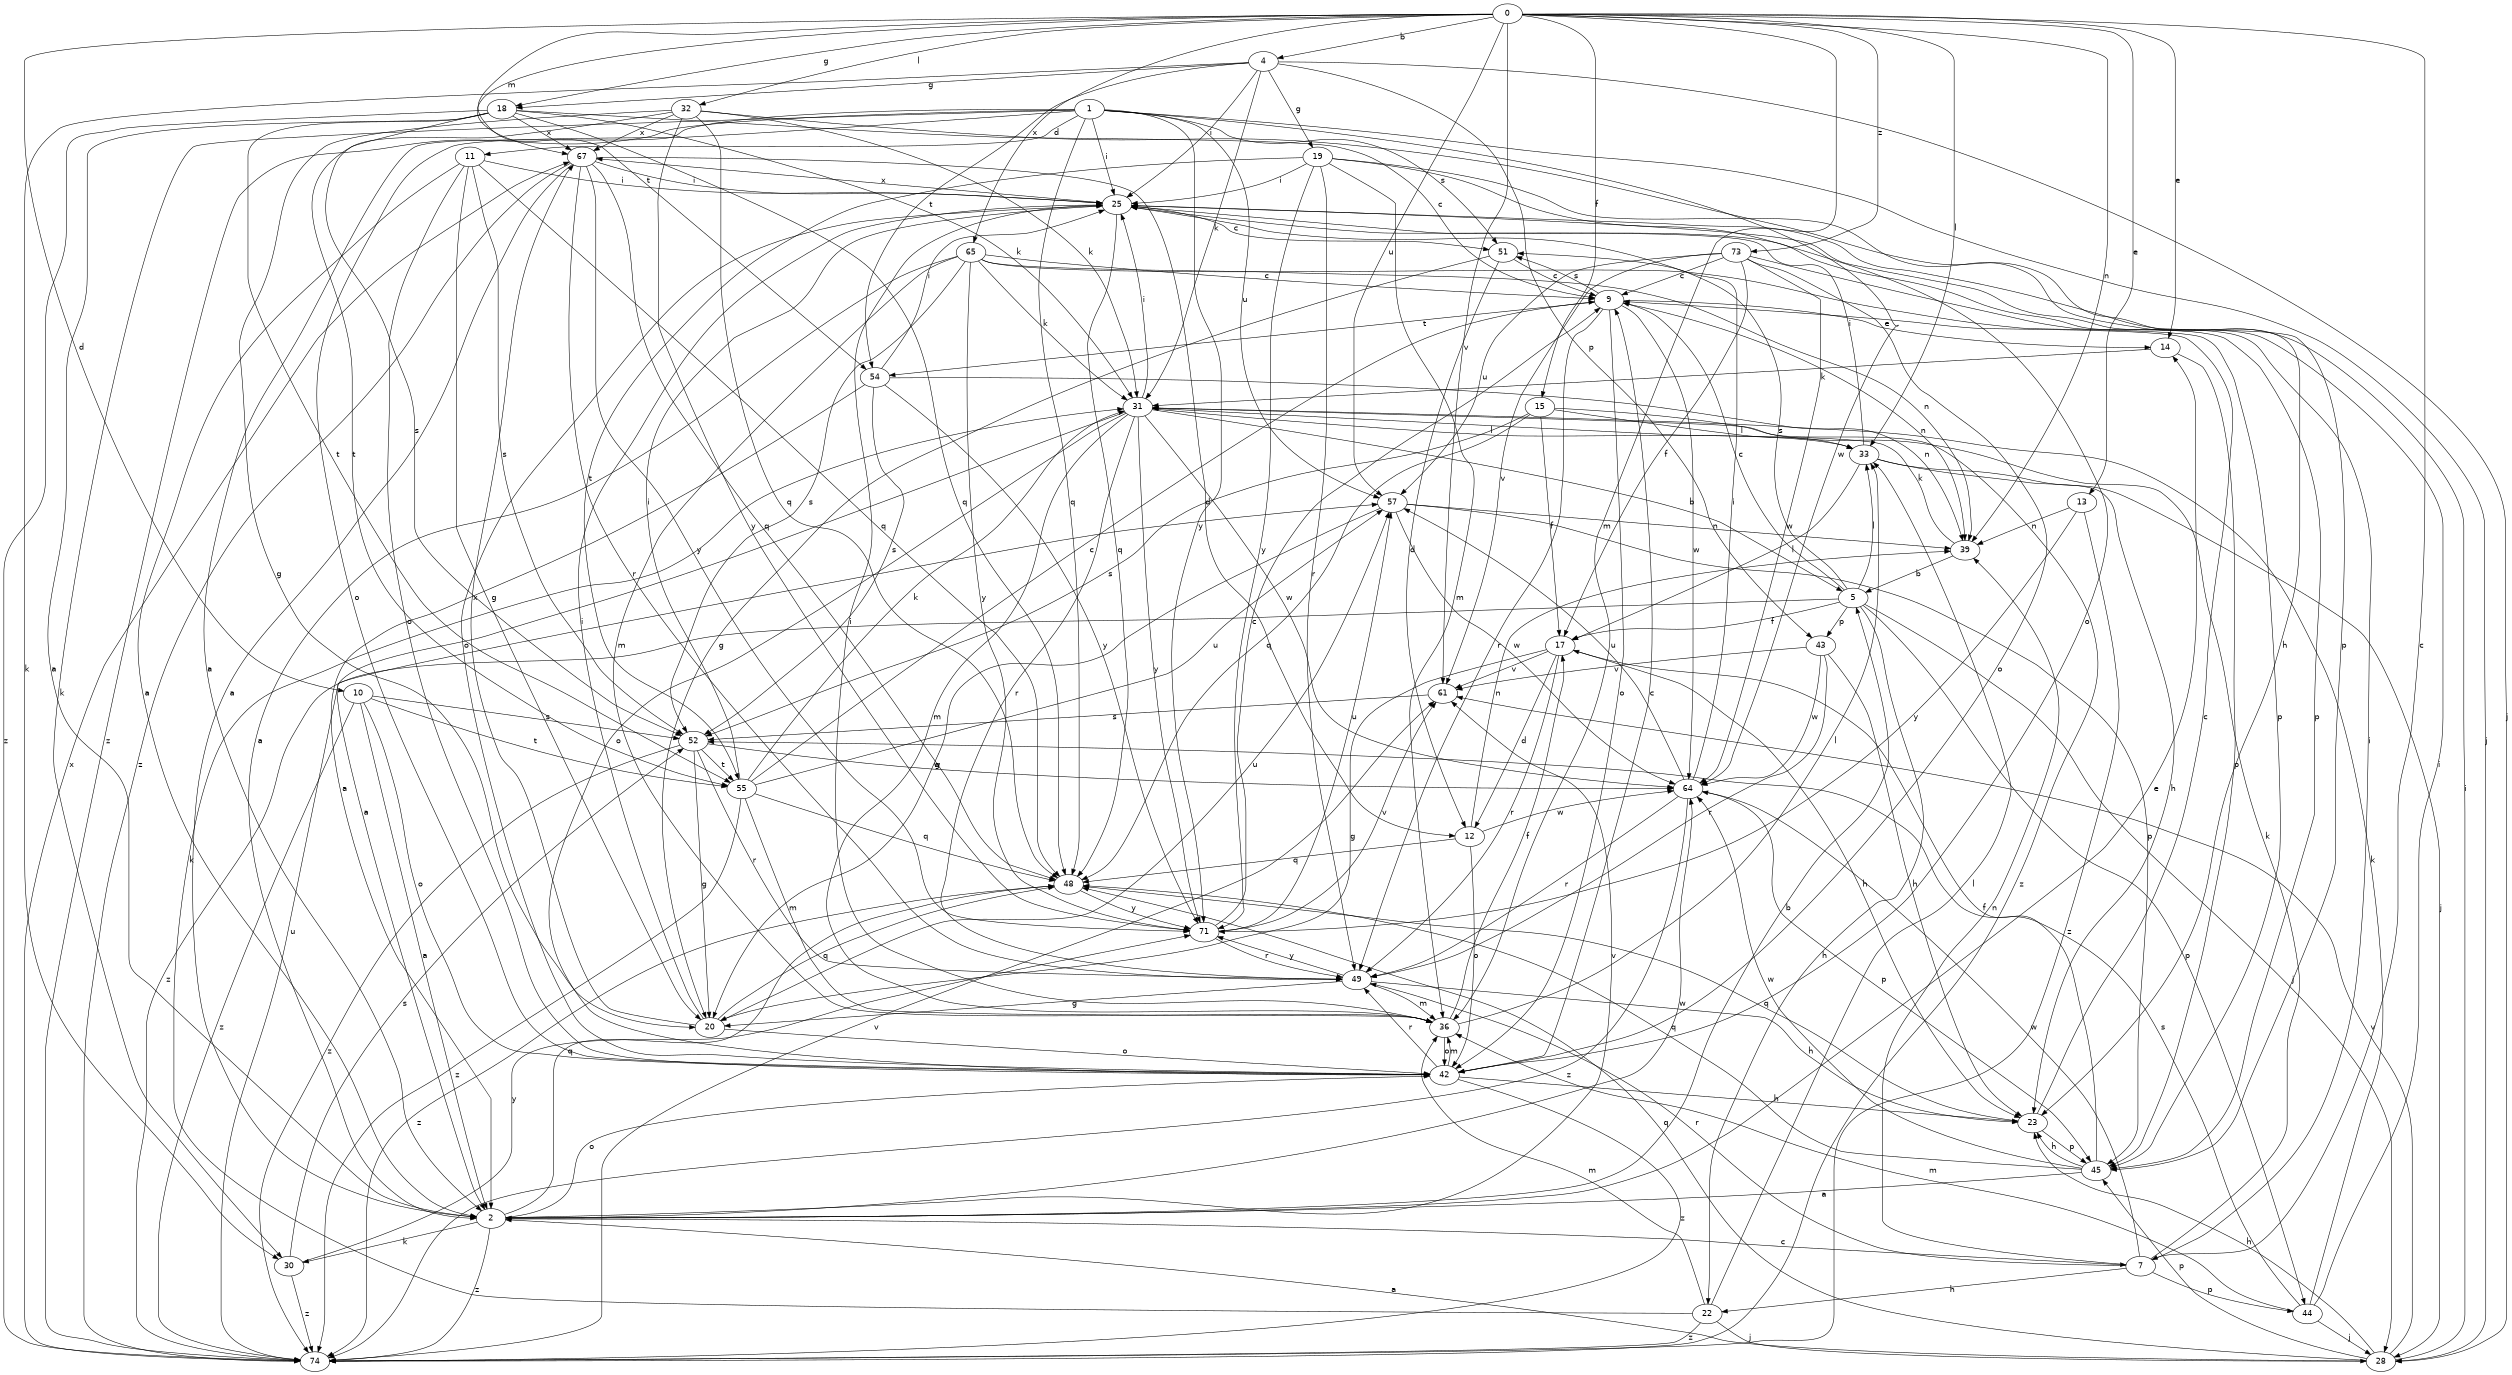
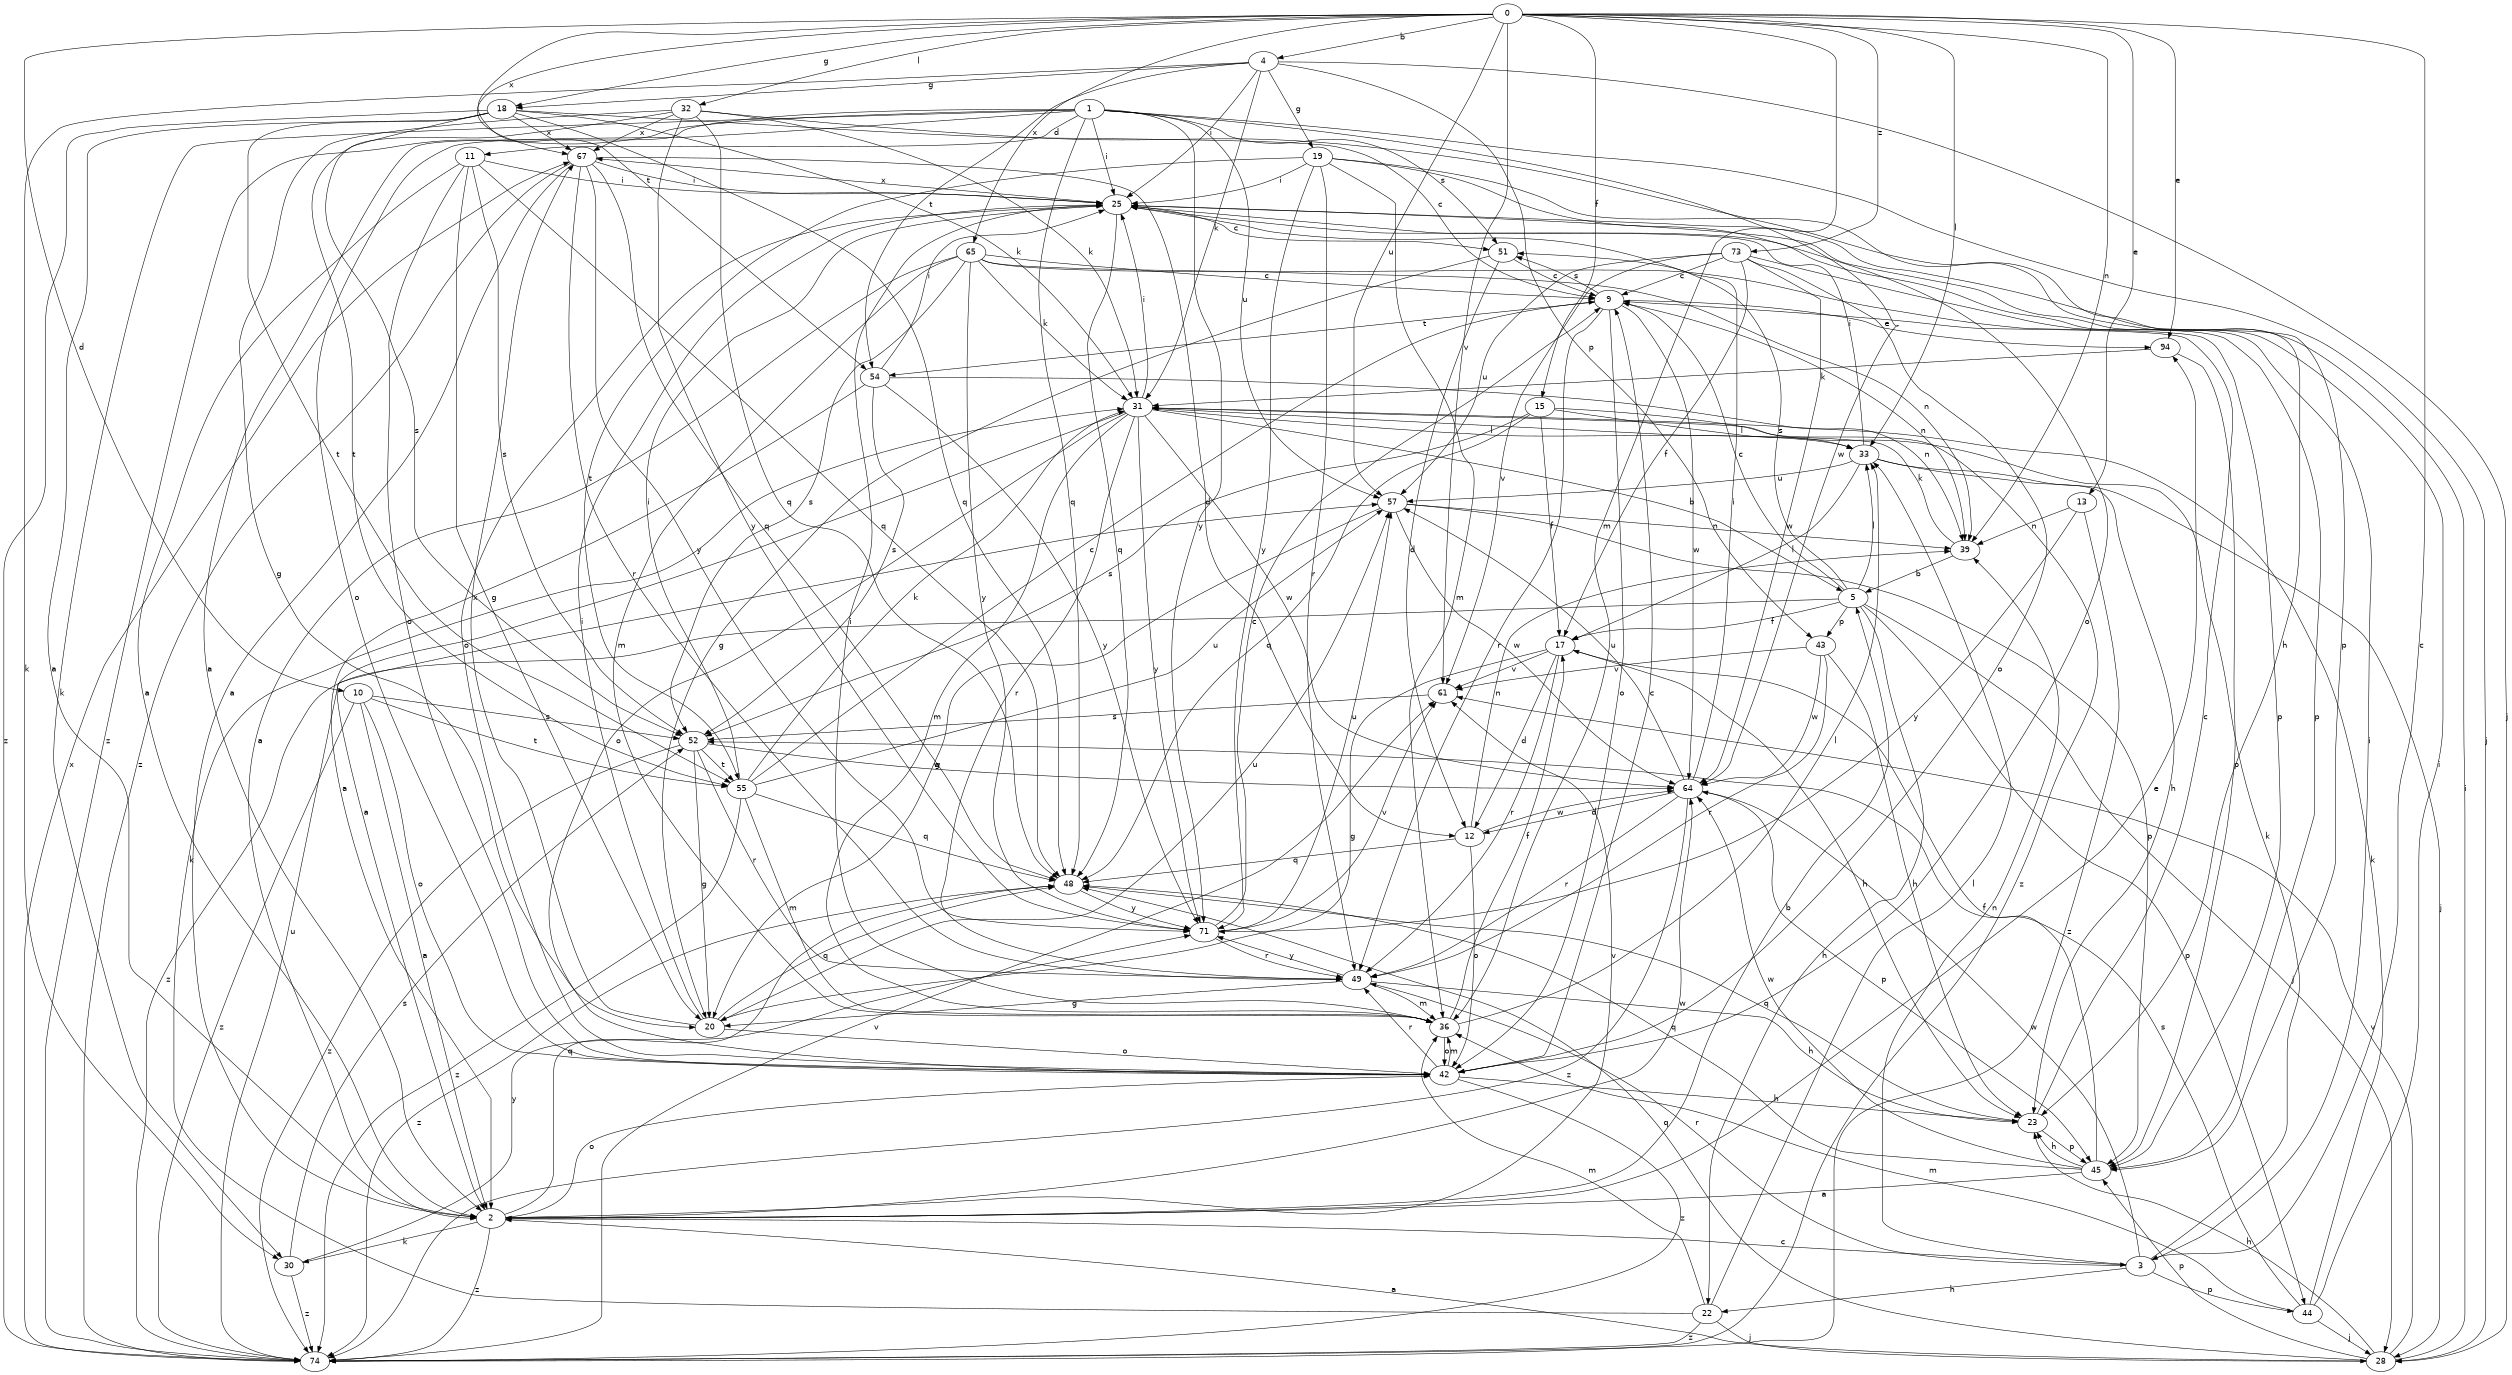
  strict digraph {
    fontname="DejaVu Sans"
    node [fontname="DejaVu Sans"]
    edge [fontname="DejaVu Sans"]
    0
    4
-   7
+   7 [label=3]
    10
    13
-   14
+   14 [label=94]
    15
    18
    32
    33
    36
    39
    54
    57
    61
    65
    67
    73
    25
    28
    30
    19
    31
    43
    64
    22
    44
    49
    2
    42
    74
    52
    55
    71
    45
    48
    17
    9
    20
    23
    5
    12
    1
    11
    51
    0 -> 4 [label=b]
    0 -> 7 [label=c]
    0 -> 10 [label=d]
    0 -> 13 [label=e]
    0 -> 14 [label=e]
    0 -> 15 [label=f]
    0 -> 18 [label=g]
    0 -> 32 [label=l]
    0 -> 33 [label=l]
    0 -> 36 [label=m]
    0 -> 39 [label=n]
    0 -> 54 [label=t]
    0 -> 57 [label=u]
    0 -> 61 [label=v]
    0 -> 65 [label=x]
-   0 -> 67 [label=m]
+   0 -> 67 [label=x]
    0 -> 73 [label=z]
    4 -> 18 [label=g]
    4 -> 54 [label=t]
    4 -> 25 [label=i]
    4 -> 28 [label=j]
    4 -> 30 [label=k]
    4 -> 19 [label=g]
    4 -> 31 [label=k]
    4 -> 43 [label=p]
    7 -> 39 [label=n]
    7 -> 25 [label=i]
    7 -> 31 [label=k]
    7 -> 64 [label=w]
    7 -> 22 [label=h]
    7 -> 44 [label=p]
    7 -> 49 [label=r]
    10 -> 2 [label=a]
    10 -> 42 [label=o]
    10 -> 74 [label=z]
    10 -> 52 [label=s]
    10 -> 55 [label=t]
    13 -> 39 [label=n]
    13 -> 74 [label=z]
    13 -> 71 [label=y]
    14 -> 31 [label=k]
    14 -> 45 [label=p]
    15 -> 33 [label=l]
    15 -> 74 [label=z]
    15 -> 52 [label=s]
    15 -> 48 [label=q]
    15 -> 17 [label=f]
    18 -> 67 [label=x]
    18 -> 31 [label=k]
    18 -> 2 [label=a]
    18 -> 74 [label=z]
    18 -> 52 [label=s]
    18 -> 55 [label=t]
    18 -> 48 [label=q]
    18 -> 9 [label=c]
    32 -> 67 [label=x]
    32 -> 31 [label=k]
    32 -> 55 [label=t]
    32 -> 71 [label=y]
    32 -> 45 [label=p]
    32 -> 48 [label=q]
    32 -> 20 [label=g]
+   33 -> 57 [label=u]
    33 -> 25 [label=i]
    33 -> 28 [label=j]
    33 -> 17 [label=l]
    33 -> 23 [label=h]
    36 -> 33 [label=l]
    36 -> 25 [label=i]
    36 -> 42 [label=o]
    36 -> 17 [label=f]
    39 -> 31 [label=k]
    39 -> 5 [label=b]
    54 -> 39 [label=n]
    54 -> 25 [label=i]
    54 -> 2 [label=a]
    54 -> 52 [label=s]
    54 -> 71 [label=y]
    57 -> 39 [label=n]
    57 -> 64 [label=w]
    57 -> 45 [label=p]
    57 -> 20 [label=g]
    61 -> 52 [label=s]
    65 -> 36 [label=m]
    65 -> 39 [label=n]
    65 -> 31 [label=k]
    65 -> 2 [label=a]
    65 -> 52 [label=s]
    65 -> 71 [label=y]
    65 -> 45 [label=p]
    65 -> 9 [label=c]
    67 -> 25 [label=i]
    67 -> 49 [label=r]
    67 -> 2 [label=a]
    67 -> 74 [label=z]
    67 -> 71 [label=y]
    67 -> 48 [label=q]
    67 -> 12 [label=d]
    73 -> 57 [label=u]
    73 -> 61 [label=v]
    73 -> 64 [label=w]
    73 -> 42 [label=o]
    73 -> 45 [label=p]
    73 -> 17 [label=f]
    73 -> 9 [label=c]
    25 -> 67 [label=x]
    25 -> 42 [label=o]
    25 -> 48 [label=q]
    25 -> 51 [label=c]
    28 -> 61 [label=v]
    28 -> 25 [label=i]
    28 -> 2 [label=a]
    28 -> 45 [label=p]
    28 -> 48 [label=q]
    28 -> 23 [label=h]
    30 -> 74 [label=z]
    30 -> 52 [label=s]
    30 -> 71 [label=y]
    19 -> 36 [label=m]
    19 -> 25 [label=i]
    19 -> 49 [label=r]
    19 -> 42 [label=o]
    19 -> 55 [label=t]
    19 -> 71 [label=y]
    19 -> 23 [label=h]
    31 -> 33 [label=l]
    31 -> 36 [label=m]
    31 -> 25 [label=i]
    31 -> 64 [label=w]
    31 -> 49 [label=r]
    31 -> 2 [label=a]
    31 -> 42 [label=o]
    31 -> 71 [label=y]
    31 -> 5 [label=b]
    43 -> 61 [label=v]
    43 -> 64 [label=w]
    43 -> 49 [label=r]
    43 -> 23 [label=h]
    64 -> 57 [label=u]
    64 -> 25 [label=i]
    64 -> 49 [label=r]
    64 -> 74 [label=z]
    64 -> 45 [label=p]
+   64 -> 12 [label=d]
    22 -> 33 [label=l]
    22 -> 36 [label=m]
    22 -> 28 [label=j]
    22 -> 31 [label=k]
    22 -> 74 [label=z]
    44 -> 36 [label=m]
    44 -> 25 [label=i]
    44 -> 28 [label=j]
    44 -> 31 [label=k]
    44 -> 52 [label=s]
    49 -> 36 [label=m]
    49 -> 71 [label=y]
    49 -> 20 [label=g]
    49 -> 23 [label=h]
    2 -> 7 [label=c]
    2 -> 14 [label=e]
    2 -> 61 [label=v]
    2 -> 30 [label=k]
    2 -> 64 [label=w]
    2 -> 42 [label=o]
    2 -> 74 [label=z]
    2 -> 48 [label=q]
    2 -> 5 [label=b]
    42 -> 36 [label=m]
    42 -> 49 [label=r]
    42 -> 74 [label=z]
    42 -> 9 [label=c]
    42 -> 23 [label=h]
    74 -> 57 [label=u]
    74 -> 61 [label=v]
    74 -> 67 [label=x]
    52 -> 64 [label=w]
    52 -> 49 [label=r]
    52 -> 74 [label=z]
    52 -> 55 [label=t]
    52 -> 20 [label=g]
    55 -> 36 [label=m]
    55 -> 57 [label=u]
    55 -> 25 [label=i]
    55 -> 31 [label=k]
    55 -> 74 [label=z]
    55 -> 48 [label=q]
    55 -> 9 [label=c]
    71 -> 57 [label=u]
    71 -> 61 [label=v]
    71 -> 49 [label=r]
    71 -> 9 [label=c]
    45 -> 64 [label=w]
    45 -> 2 [label=a]
    45 -> 48 [label=q]
    45 -> 17 [label=f]
    45 -> 23 [label=h]
    48 -> 74 [label=z]
    48 -> 71 [label=y]
    17 -> 61 [label=v]
    17 -> 49 [label=r]
    17 -> 20 [label=g]
    17 -> 23 [label=h]
    17 -> 12 [label=d]
    9 -> 14 [label=e]
    9 -> 39 [label=n]
    9 -> 54 [label=t]
    9 -> 64 [label=w]
    9 -> 49 [label=r]
    9 -> 42 [label=o]
    9 -> 51 [label=s]
    20 -> 57 [label=u]
    20 -> 67 [label=x]
    20 -> 25 [label=i]
    20 -> 42 [label=o]
    20 -> 48 [label=q]
    23 -> 45 [label=p]
    23 -> 48 [label=q]
    23 -> 9 [label=c]
    5 -> 33 [label=l]
    5 -> 28 [label=j]
    5 -> 43 [label=p]
    5 -> 22 [label=h]
    5 -> 44 [label=p]
    5 -> 74 [label=z]
    5 -> 17 [label=f]
    5 -> 9 [label=c]
    5 -> 51 [label=s]
    12 -> 39 [label=n]
    12 -> 64 [label=w]
    12 -> 42 [label=o]
    12 -> 48 [label=q]
    1 -> 57 [label=u]
    1 -> 25 [label=i]
    1 -> 28 [label=j]
    1 -> 30 [label=k]
    1 -> 64 [label=w]
    1 -> 2 [label=a]
    1 -> 42 [label=o]
    1 -> 74 [label=z]
    1 -> 71 [label=y]
    1 -> 48 [label=q]
    1 -> 11 [label=d]
    1 -> 51 [label=s]
    11 -> 25 [label=i]
    11 -> 2 [label=a]
    11 -> 42 [label=o]
    11 -> 52 [label=s]
    11 -> 48 [label=q]
    11 -> 20 [label=g]
    51 -> 9 [label=c]
    51 -> 20 [label=g]
    51 -> 12 [label=d]
  }
